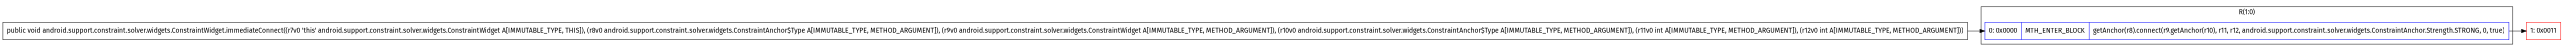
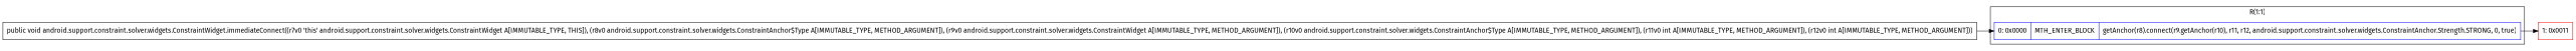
  digraph {
    rankdir=LR
    fontname="Fira Sans"
    node [shape=record fontname="Fira Sans"]
    edge [fontname="Fira Sans"]
    n1 [color=blue label="{0\:\ 0x0000|MTH_ENTER_BLOCK\l|getAnchor(r8).connect(r9.getAnchor(r10), r11, r12, android.support.constraint.solver.widgets.ConstraintAnchor.Strength.STRONG, 0, true)\l}"]
    n2 [color=red label="{1\:\ 0x0011}"]
    n3 [label="{public void android.support.constraint.solver.widgets.ConstraintWidget.immediateConnect((r7v0 'this' android.support.constraint.solver.widgets.ConstraintWidget A[IMMUTABLE_TYPE, THIS]), (r8v0 android.support.constraint.solver.widgets.ConstraintAnchor$Type A[IMMUTABLE_TYPE, METHOD_ARGUMENT]), (r9v0 android.support.constraint.solver.widgets.ConstraintWidget A[IMMUTABLE_TYPE, METHOD_ARGUMENT]), (r10v0 android.support.constraint.solver.widgets.ConstraintAnchor$Type A[IMMUTABLE_TYPE, METHOD_ARGUMENT]), (r11v0 int A[IMMUTABLE_TYPE, METHOD_ARGUMENT]), (r12v0 int A[IMMUTABLE_TYPE, METHOD_ARGUMENT])) }"]
    subgraph cluster_1 {
-     label="R(1:0)"
+     label="R(1:1)"
      n1
    }
    n1 -> n2
    n3 -> n1
  }
